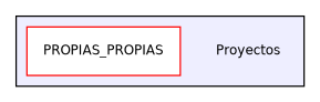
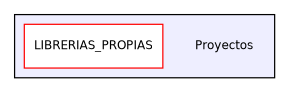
  digraph {
    compound=true
    node [fontname=Helvetica fontsize=10]
    n1 [label=Proyectos shape=plaintext]
-   n2 [color=red fillcolor=white label=PROPIAS_PROPIAS shape=box style=filled]
+   n2 [color=red fillcolor=white label=LIBRERIAS_PROPIAS shape=box style=filled]
    subgraph cluster_1 {
      bgcolor="#eeeeff"
      pencolor=black
      n1
      n2
    }
  }
